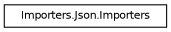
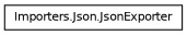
  digraph {
    rankdir=LR
-   n1 [color=black fillcolor=white fontname=Helvetica fontsize=10 height=0.2 label="Importers.Json.Importers" shape=record style=filled width=0.4]
+   n1 [color=black fillcolor=white fontname=Helvetica fontsize=10 height=0.2 label="Importers.Json.JsonExporter" shape=record style=filled width=0.4]
  }
